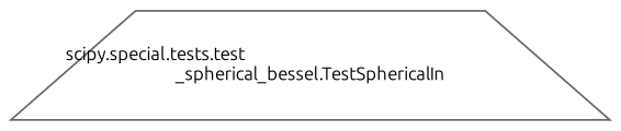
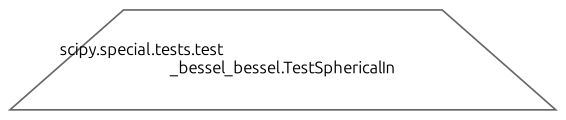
  digraph {
    rankdir=LR
    fontname=Ubuntu
-   n1 [color=grey40 fillcolor=white fontname=Ubuntu fontsize=10 height=0.2 label="scipy.special.tests.test\l_spherical_bessel.TestSphericalIn" shape=trapezium style=filled width=0.4]
+   n1 [color=grey40 fillcolor=white fontname=Ubuntu fontsize=10 height=0.2 label="scipy.special.tests.test\l_bessel_bessel.TestSphericalIn" shape=trapezium style=filled width=0.4]
  }
